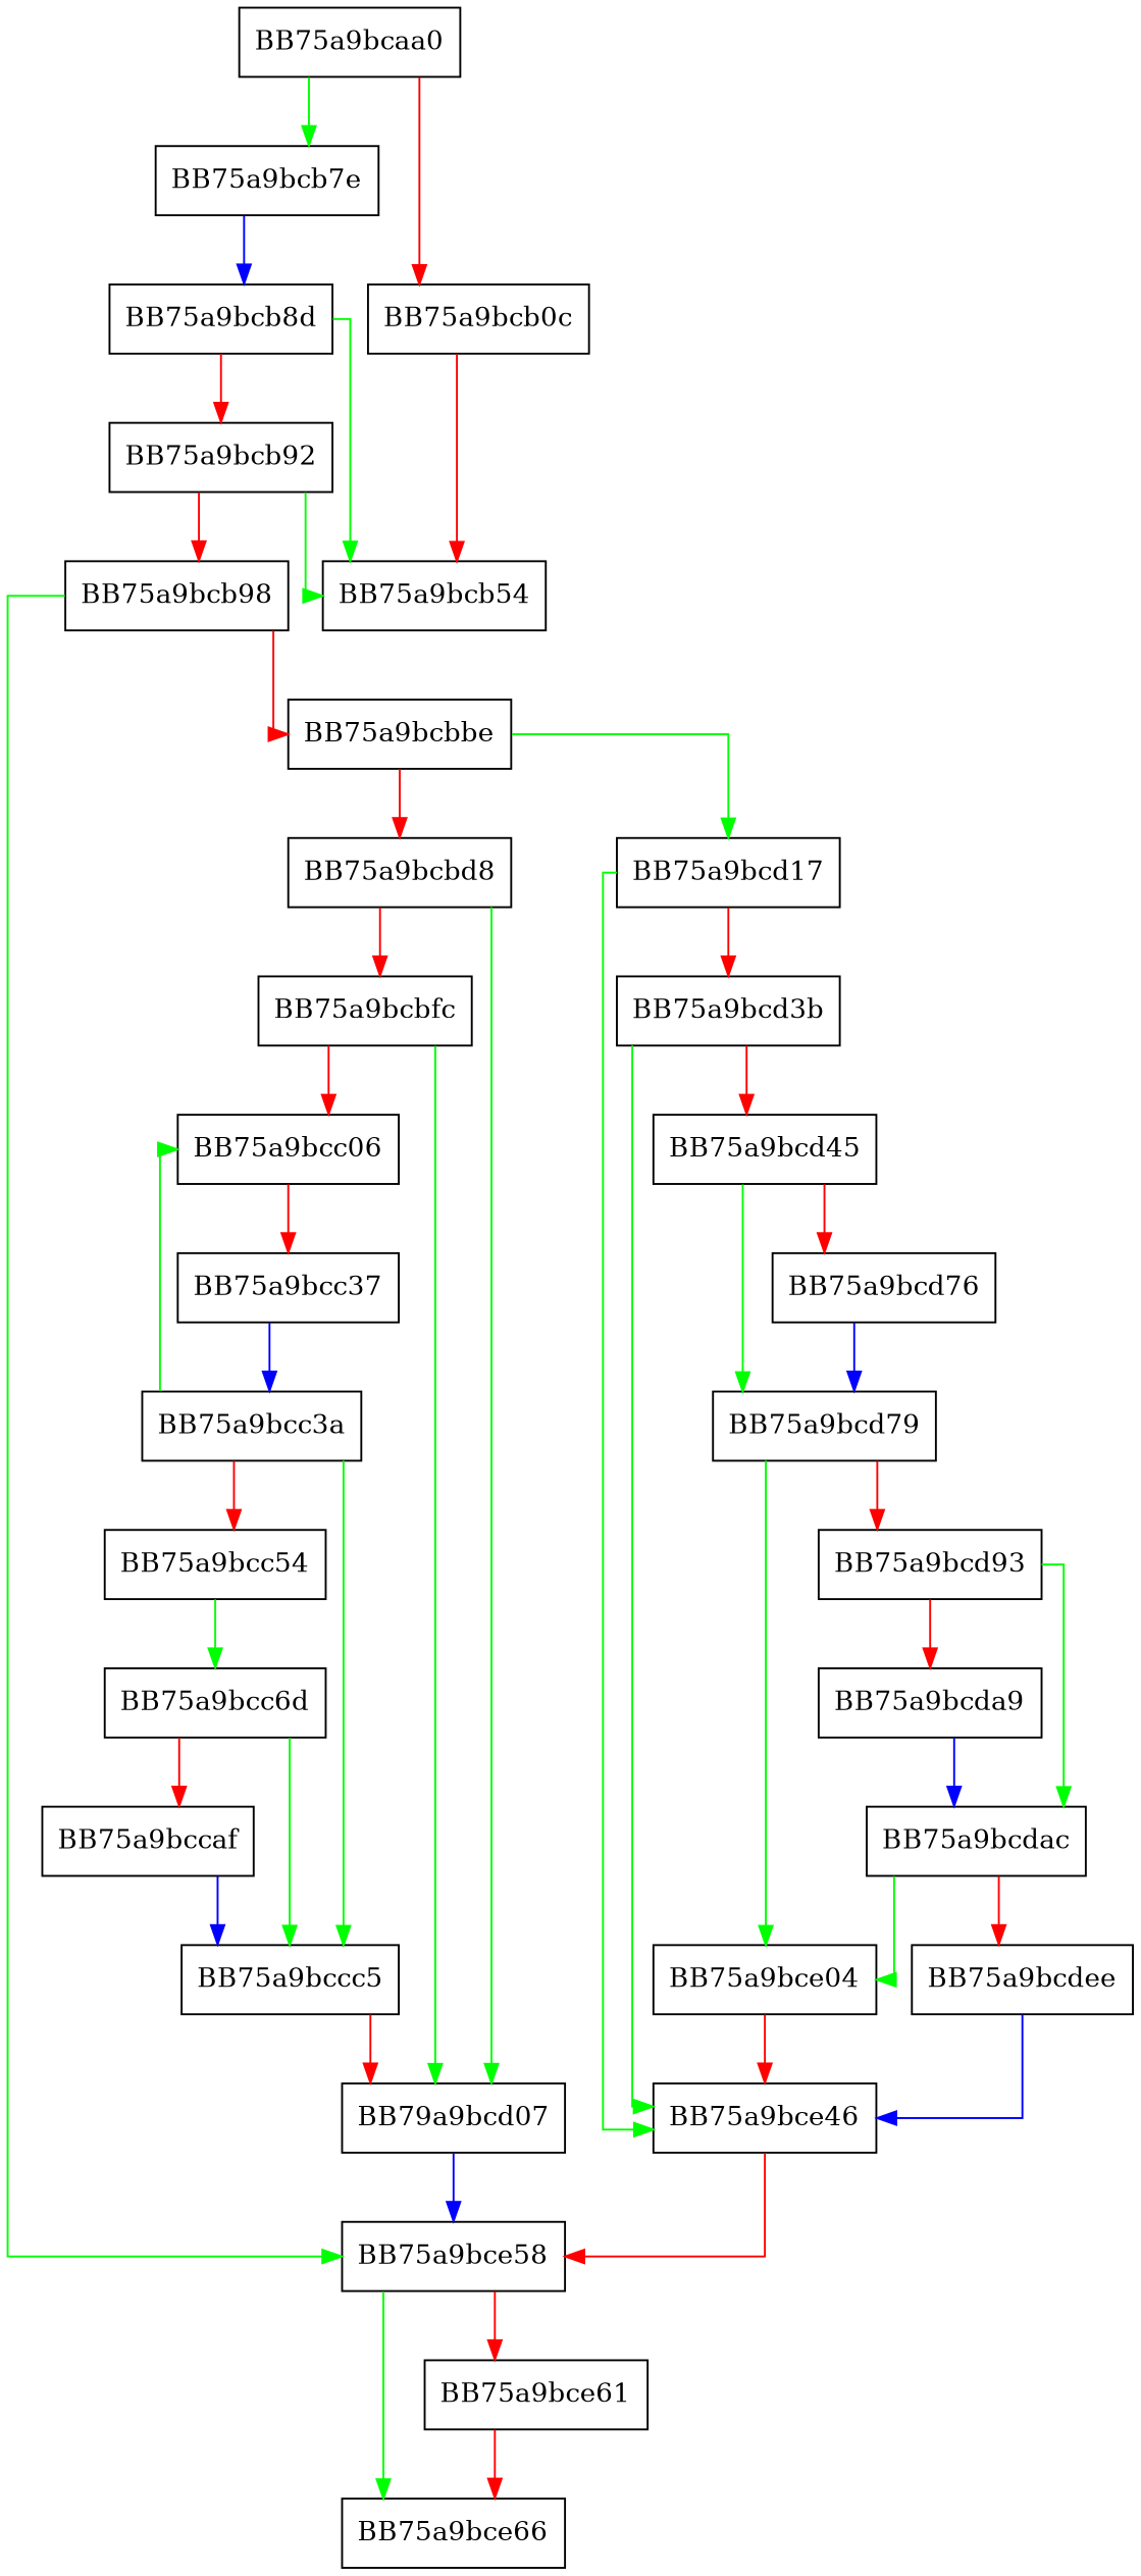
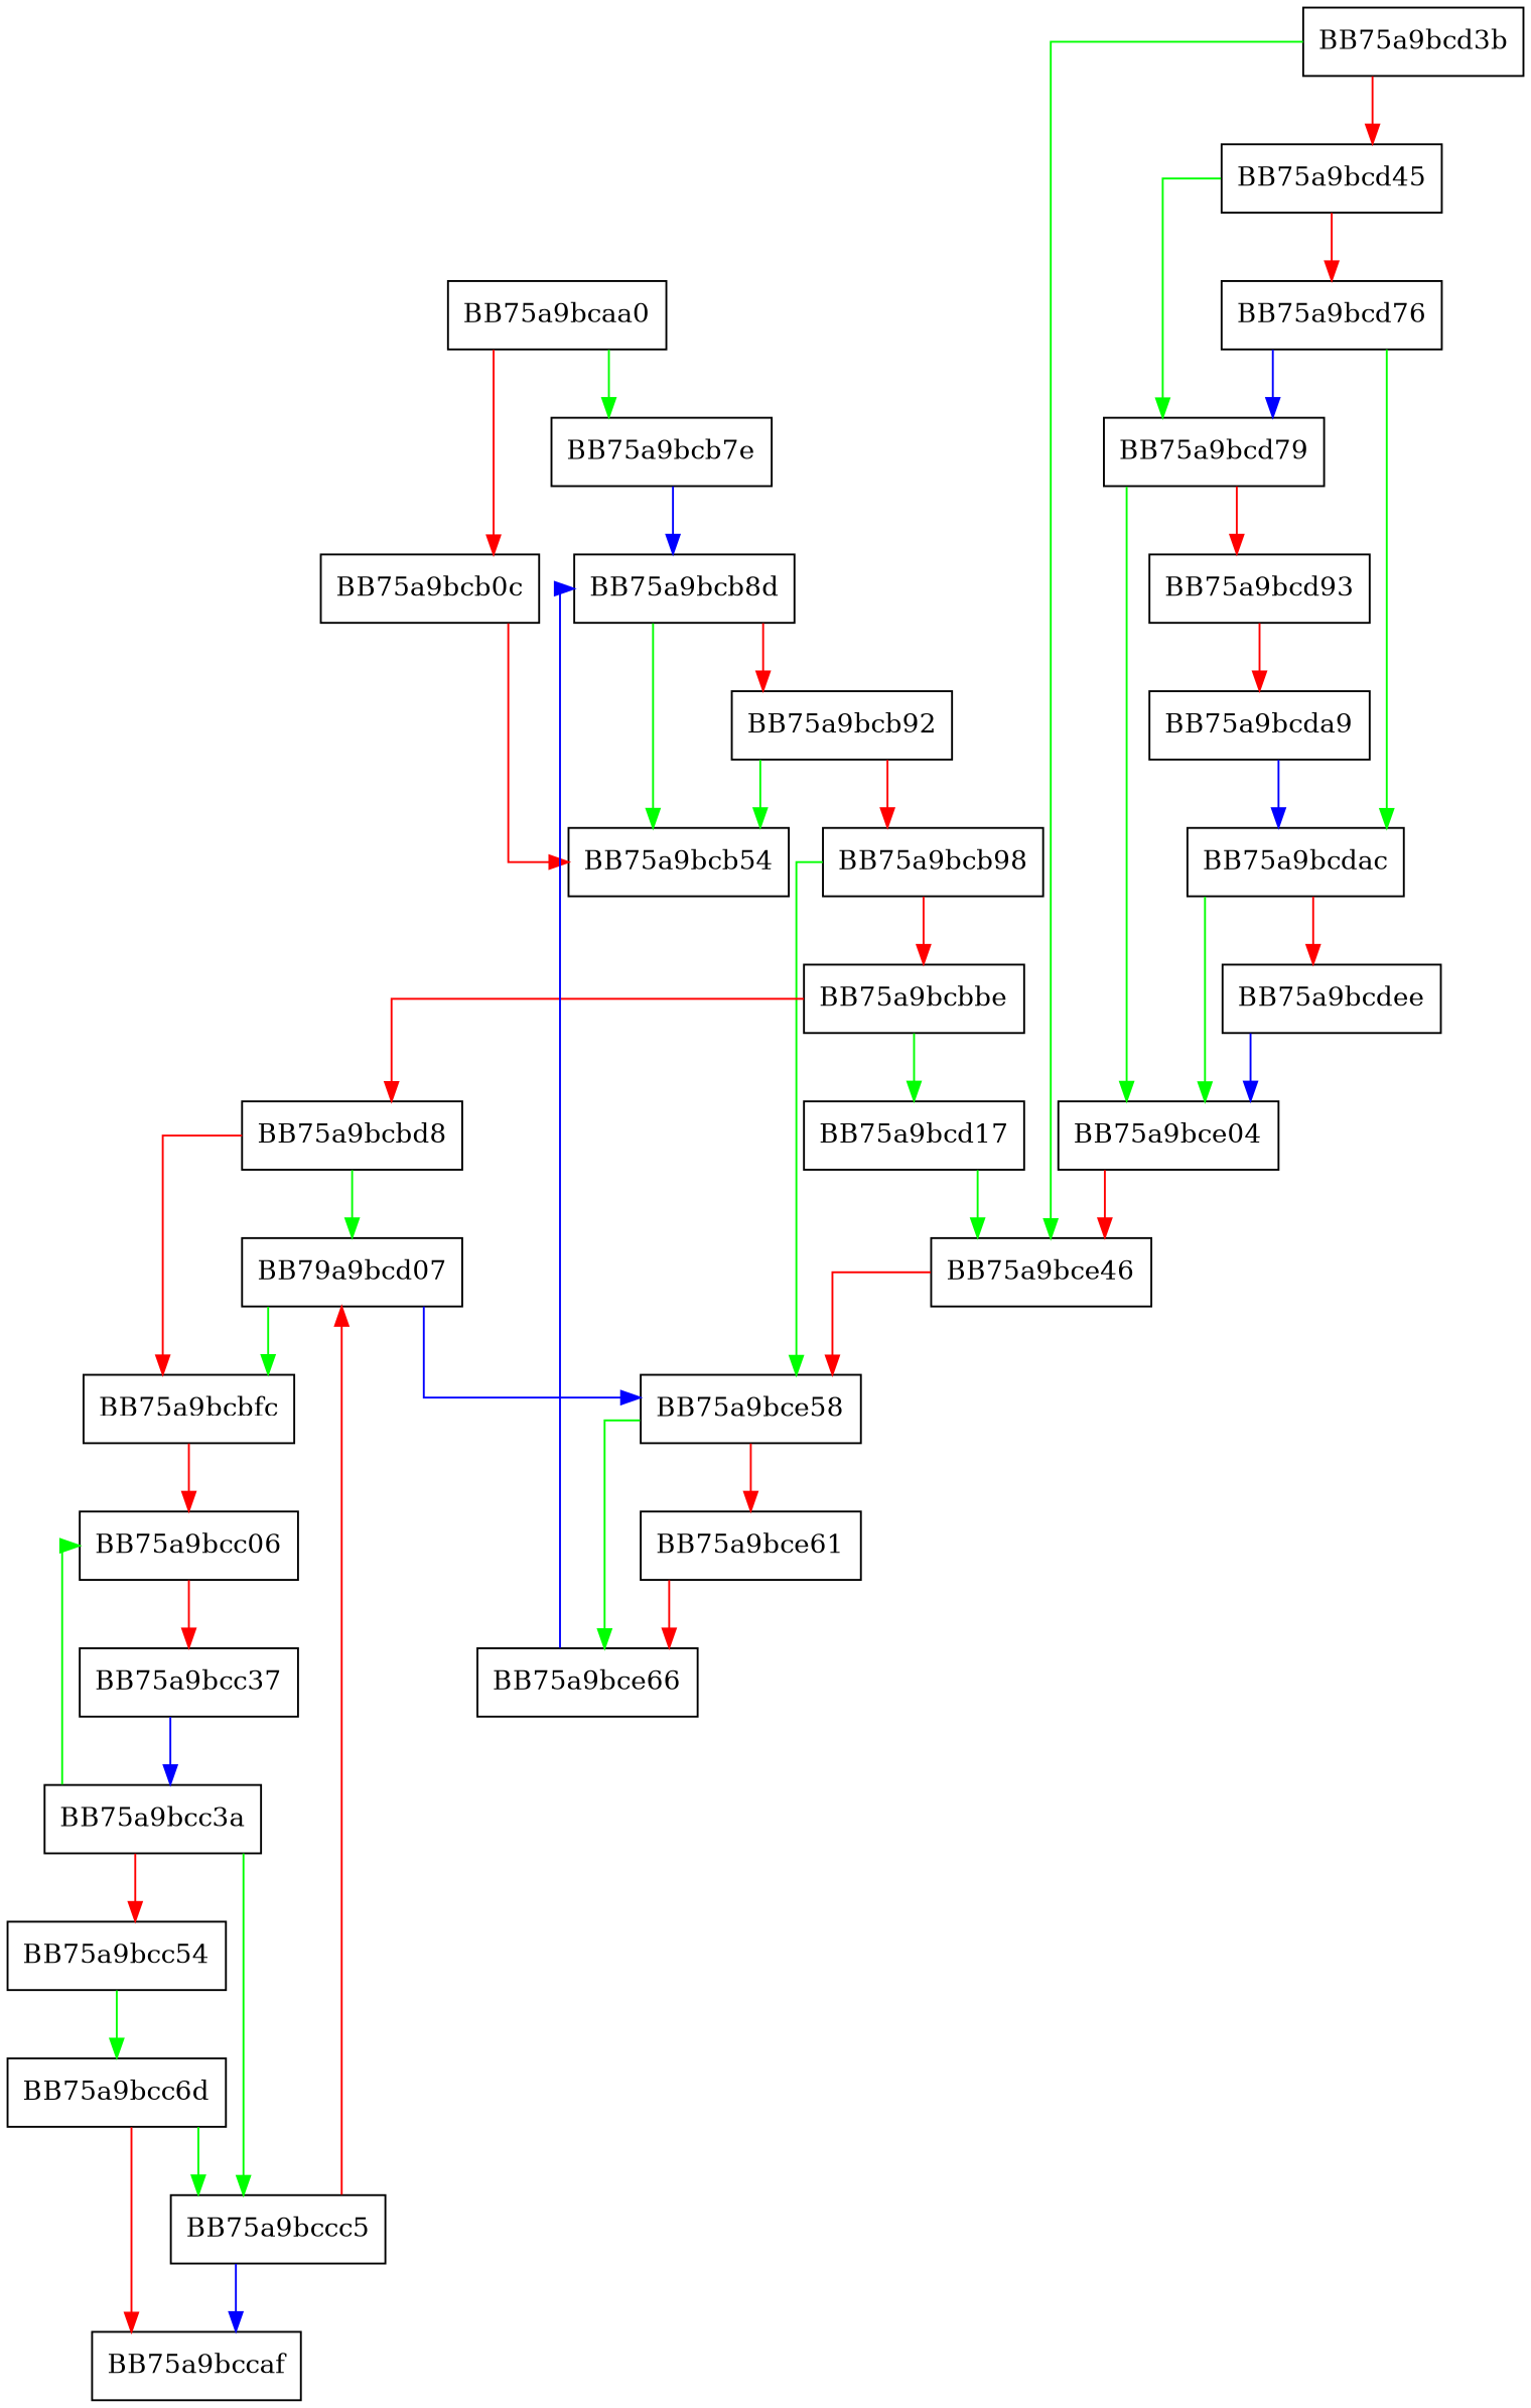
  digraph {
    splines=ortho
    node [shape=box]
    edge [color=red]
    BB75a9bcaa0
    BB75a9bcb7e
    BB75a9bcb0c
    BB75a9bcb8d
    BB75a9bcb54
    BB75a9bcb92
    BB75a9bcb98
    BB75a9bce58
    BB75a9bcbbe
    BB75a9bce66
    BB75a9bce61
    BB75a9bcd17
    BB75a9bcbd8
    BB75a9bce46
    BB75a9bcd3b
    n16 [label=BB79a9bcd07]
    BB75a9bcbfc
    BB75a9bcd45
    BB75a9bcc06
    BB75a9bcc37
    BB75a9bcc3a
    BB75a9bccc5
    BB75a9bcc54
    BB75a9bcc6d
    BB75a9bccaf
    BB75a9bcd79
    BB75a9bcd76
    BB75a9bce04
    BB75a9bcd93
    BB75a9bcdac
    BB75a9bcda9
    BB75a9bcdee
    BB75a9bcaa0 -> BB75a9bcb7e [color=green]
    BB75a9bcaa0 -> BB75a9bcb0c
    BB75a9bcb7e -> BB75a9bcb8d [color=blue]
    BB75a9bcb0c -> BB75a9bcb54
    BB75a9bcb8d -> BB75a9bcb54 [color=green]
    BB75a9bcb8d -> BB75a9bcb92
    BB75a9bcb92 -> BB75a9bcb54 [color=green]
    BB75a9bcb92 -> BB75a9bcb98
    BB75a9bcb98 -> BB75a9bce58 [color=green]
    BB75a9bcb98 -> BB75a9bcbbe
    BB75a9bce58 -> BB75a9bce66 [color=green]
    BB75a9bce58 -> BB75a9bce61
    BB75a9bcbbe -> BB75a9bcd17 [color=green]
    BB75a9bcbbe -> BB75a9bcbd8
+   BB75a9bce66 -> BB75a9bcb8d [color=blue]
    BB75a9bce61 -> BB75a9bce66
    BB75a9bcd17 -> BB75a9bce46 [color=green]
-   BB75a9bcd17 -> BB75a9bcd3b
    BB75a9bcbd8 -> n16 [color=green]
    BB75a9bcbd8 -> BB75a9bcbfc
    BB75a9bce46 -> BB75a9bce58
    BB75a9bcd3b -> BB75a9bce46 [color=green]
    BB75a9bcd3b -> BB75a9bcd45
    n16 -> BB75a9bce58 [color=blue]
-   BB75a9bcbfc -> n16 [color=green]
+   n16 -> BB75a9bcbfc [color=green]
    BB75a9bcbfc -> BB75a9bcc06
    BB75a9bcd45 -> BB75a9bcd79 [color=green]
    BB75a9bcd45 -> BB75a9bcd76
    BB75a9bcc06 -> BB75a9bcc37
    BB75a9bcc37 -> BB75a9bcc3a [color=blue]
    BB75a9bcc3a -> BB75a9bcc06 [color=green]
    BB75a9bcc3a -> BB75a9bccc5 [color=green]
    BB75a9bcc3a -> BB75a9bcc54
    BB75a9bccc5 -> n16
    BB75a9bcc54 -> BB75a9bcc6d [color=green]
    BB75a9bcc6d -> BB75a9bccc5 [color=green]
    BB75a9bcc6d -> BB75a9bccaf
-   BB75a9bccaf -> BB75a9bccc5 [color=blue]
+   BB75a9bccc5 -> BB75a9bccaf [color=blue]
    BB75a9bcd79 -> BB75a9bce04 [color=green]
    BB75a9bcd79 -> BB75a9bcd93
    BB75a9bcd76 -> BB75a9bcd79 [color=blue]
    BB75a9bce04 -> BB75a9bce46
-   BB75a9bcd93 -> BB75a9bcdac [color=green]
+   BB75a9bcd76 -> BB75a9bcdac [color=green]
    BB75a9bcd93 -> BB75a9bcda9
    BB75a9bcdac -> BB75a9bce04 [color=green]
    BB75a9bcdac -> BB75a9bcdee
    BB75a9bcda9 -> BB75a9bcdac [color=blue]
-   BB75a9bcdee -> BB75a9bce46 [color=blue]
+   BB75a9bcdee -> BB75a9bce04 [color=blue]
  }
